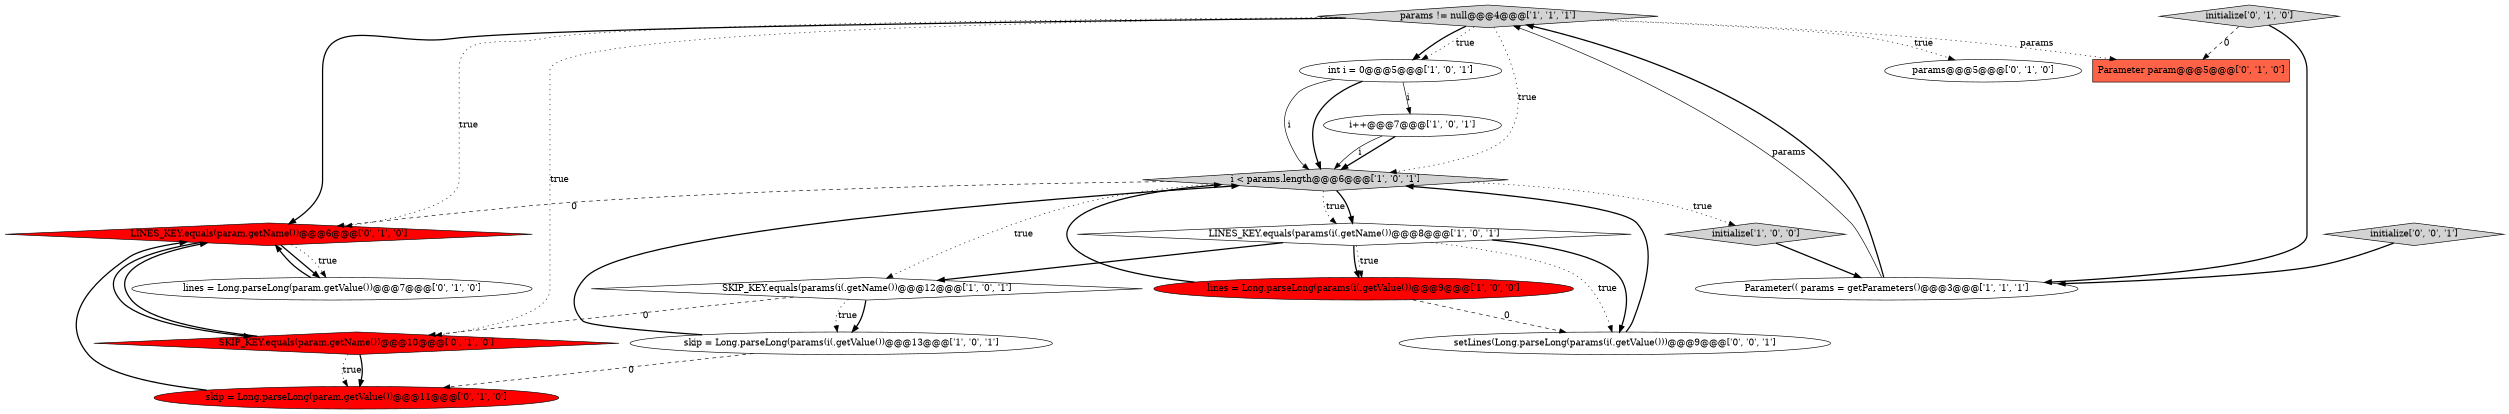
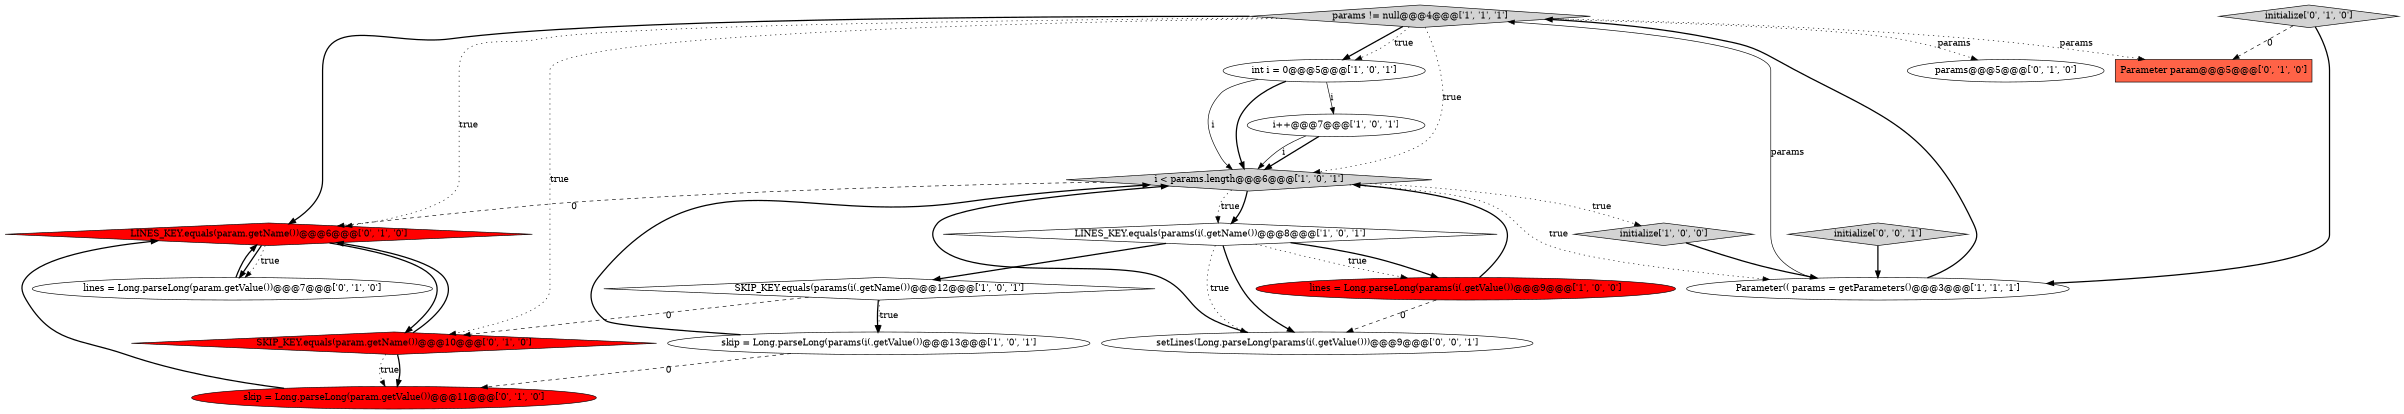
  digraph {
    node [fillcolor=white shape=ellipse style=filled]
    edge [style=bold]
    n1 [label="params@@@5@@@['0', '1', '0']"]
    n2 [fillcolor=lightgray label="i < params.length@@@6@@@['1', '0', '1']" shape=diamond]
    n3 [fillcolor=red label="LINES_KEY.equals(param.getName())@@@6@@@['0', '1', '0']" shape=diamond]
    n4 [label="LINES_KEY.equals(params(i(.getName())@@@8@@@['1', '0', '1']" shape=diamond]
    n5 [label="SKIP_KEY.equals(params(i(.getName())@@@12@@@['1', '0', '1']" shape=diamond]
    n6 [fillcolor=lightgray label="initialize['1', '0', '0']" shape=diamond]
    n7 [fillcolor=red label="SKIP_KEY.equals(param.getName())@@@10@@@['0', '1', '0']" shape=diamond]
    n8 [label="lines = Long.parseLong(param.getValue())@@@7@@@['0', '1', '0']"]
    n9 [fillcolor=red label="lines = Long.parseLong(params(i(.getValue())@@@9@@@['1', '0', '0']"]
    n10 [label="setLines(Long.parseLong(params(i(.getValue()))@@@9@@@['0', '0', '1']"]
    n11 [label="skip = Long.parseLong(params(i(.getValue())@@@13@@@['1', '0', '1']"]
    n12 [label="i++@@@7@@@['1', '0', '1']"]
    n13 [fillcolor=red label="skip = Long.parseLong(param.getValue())@@@11@@@['0', '1', '0']"]
    n14 [label="int i = 0@@@5@@@['1', '0', '1']"]
    n15 [fillcolor=tomato label="Parameter param@@@5@@@['0', '1', '0']" shape=box]
    n16 [fillcolor=lightgray label="params != null@@@4@@@['1', '1', '1']" shape=diamond]
    n17 [label="Parameter(( params = getParameters()@@@3@@@['1', '1', '1']"]
    n18 [fillcolor=lightgray label="initialize['0', '1', '0']" shape=diamond]
    n19 [fillcolor=lightgray label="initialize['0', '0', '1']" shape=diamond]
    n2 -> n3 [label=0 style=dashed]
    n2 -> n4 [label=true style=dotted]
    n2 -> n4
-   n2 -> n5 [label=true style=dotted]
+   n2 -> n17 [label=true style=dotted]
    n2 -> n6 [label=true style=dotted]
    n3 -> n7
    n3 -> n8
    n3 -> n8 [label=true style=dotted]
    n4 -> n5
    n4 -> n9
    n4 -> n9 [label=true style=dotted]
    n4 -> n10 [label=true style=dotted]
    n4 -> n10
    n5 -> n7 [label=0 style=dashed]
    n5 -> n11
    n5 -> n11 [label=true style=dotted]
    n6 -> n17
    n7 -> n3
    n7 -> n13 [label=true style=dotted]
    n7 -> n13
    n8 -> n3
    n9 -> n2
    n9 -> n10 [label=0 style=dashed]
    n10 -> n2
    n11 -> n2
    n11 -> n13 [label=0 style=dashed]
    n12 -> n2
    n12 -> n2 [label=i style=solid]
    n13 -> n3
    n14 -> n2 [label=i style=solid]
    n14 -> n2
    n14 -> n12 [label=i style=solid]
-   n16 -> n1 [label=true style=dotted]
+   n16 -> n1 [label=params style=dotted]
    n16 -> n2 [label=true style=dotted]
    n16 -> n3
    n16 -> n3 [label=true style=dotted]
    n16 -> n7 [label=true style=dotted]
    n16 -> n14
    n16 -> n14 [label=true style=dotted]
    n16 -> n15 [label=params style=dotted]
    n17 -> n16 [label=params style=solid]
    n17 -> n16
    n18 -> n15 [label=0 style=dashed]
    n18 -> n17
    n19 -> n17
  }
